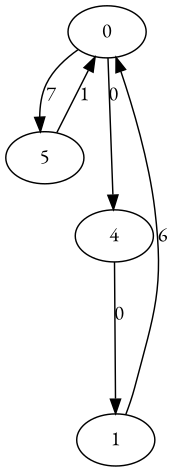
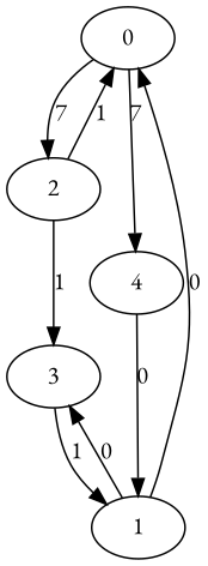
  digraph {
    fontname="EB Garamond"
    node [fontname="EB Garamond"]
    edge [fontname="EB Garamond"]
    0
-   2 [label=5]
+   2
    4
    1
+   3
    0 -> 2 [label=7]
-   0 -> 4 [label=0]
+   0 -> 4 [label=7]
    2 -> 0 [label=1]
+   2 -> 3 [label=1]
    4 -> 1 [label=0]
-   1 -> 0 [label=6]
+   1 -> 0 [label=0]
+   1 -> 3 [label=0]
+   3 -> 1 [label=1]
  }
